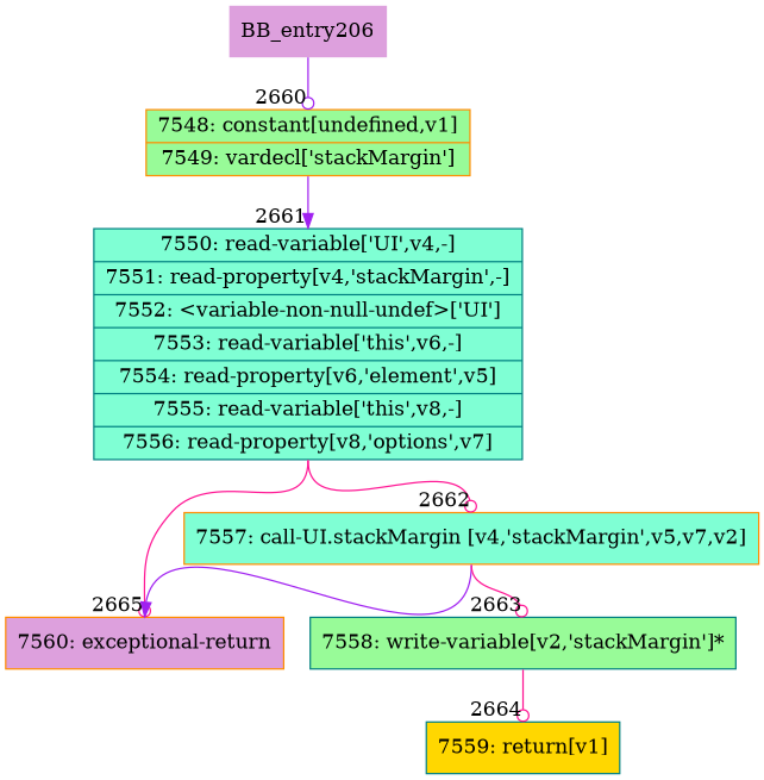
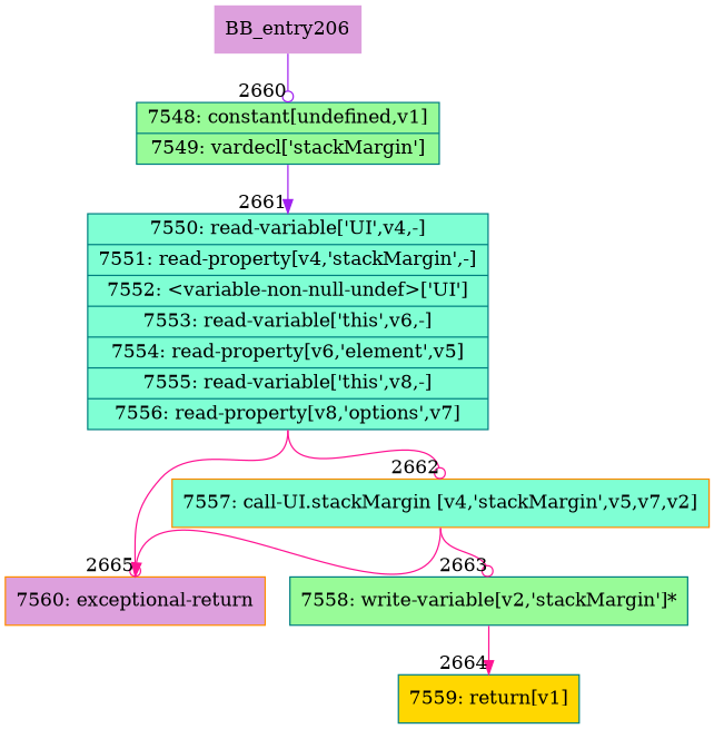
  digraph {
    rankdir=TD
    node [color=teal fillcolor=plum shape=record style=filled]
    edge [arrowhead=odot color=deeppink headport=n tailport=s]
    BB_entry206 [color=darkorange shape=none]
-   n2 [color=darkorange fillcolor=palegreen label="{7548: constant[undefined,v1]|7549: vardecl['stackMargin']}"]
+   n2 [fillcolor=palegreen label="{7548: constant[undefined,v1]|7549: vardecl['stackMargin']}"]
    n3 [fillcolor=aquamarine label="{7550: read-variable['UI',v4,-]|7551: read-property[v4,'stackMargin',-]|7552: \<variable-non-null-undef\>['UI']|7553: read-variable['this',v6,-]|7554: read-property[v6,'element',v5]|7555: read-variable['this',v8,-]|7556: read-property[v8,'options',v7]}"]
    n4 [color=darkorange fillcolor=aquamarine label="{7557: call-UI.stackMargin [v4,'stackMargin',v5,v7,v2]}"]
    n5 [color=darkorange label="{7560: exceptional-return}"]
    n6 [fillcolor=palegreen label="{7558: write-variable[v2,'stackMargin']*}"]
    n7 [fillcolor=gold label="{7559: return[v1]}"]
    BB_entry206 -> n2 [color=purple headlabel="    2660"]
    n2 -> n3 [arrowhead=normal color=purple headlabel="      2661"]
    n3 -> n4 [headlabel="      2662"]
    n3 -> n5 [headlabel="      2665"]
-   n4 -> n5 [arrowhead=normal color=purple]
+   n4 -> n5 [arrowhead=normal]
    n4 -> n6 [headlabel="      2663"]
-   n6 -> n7 [headlabel="      2664"]
+   n6 -> n7 [arrowhead=normal headlabel="      2664"]
  }
